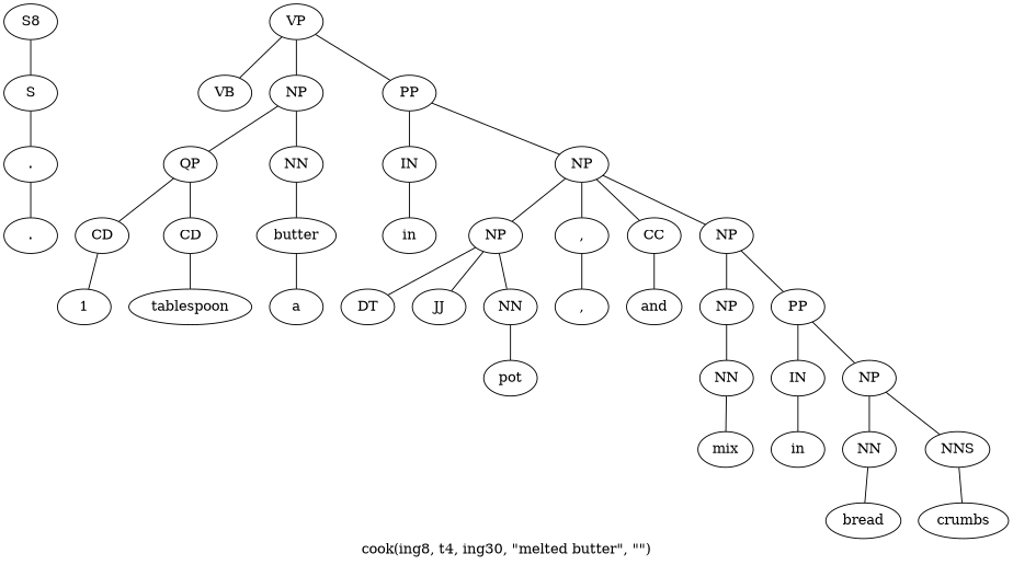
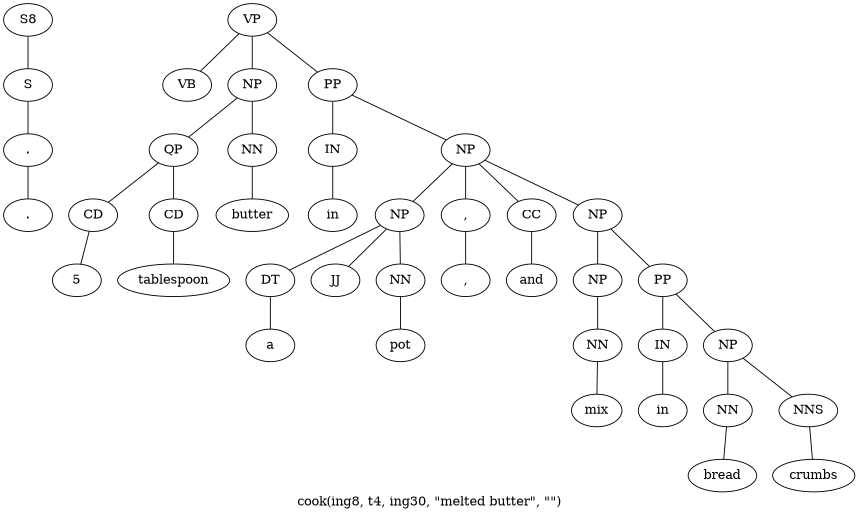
  graph {
    label="cook(ing8, t4, ing30, \"melted butter\", \"\")"
    n1 [label=S8]
    n2 [label=S]
    n3 [label="."]
    n4 [label=VP]
    n5 [label=VB]
    n6 [label=NP]
    n7 [label=PP]
    n8 [label="."]
    n9 [label=QP]
    n10 [label=NN]
    n11 [label=IN]
    n12 [label=NP]
    n13 [label=CD]
    n14 [label=CD]
    n15 [label=butter]
-   n16 [label=1]
+   n16 [label=5]
    n17 [label=tablespoon]
    n18 [label=in]
    n19 [label=NP]
    n20 [label=","]
    n21 [label=CC]
    n22 [label=NP]
    n23 [label=DT]
    n24 [label=JJ]
    n25 [label=NN]
    n26 [label=","]
    n27 [label=and]
    n28 [label=NP]
    n29 [label=PP]
    n30 [label=a]
    n31 [label=pot]
    n32 [label=NN]
    n33 [label=IN]
    n34 [label=NP]
    n35 [label=mix]
    n36 [label=in]
    n37 [label=NN]
    n38 [label=NNS]
    n39 [label=bread]
    n40 [label=crumbs]
    n1 -- n2
    n2 -- n3
    n3 -- n8
    n4 -- n5
    n4 -- n6
    n4 -- n7
    n6 -- n9
    n6 -- n10
    n7 -- n11
    n7 -- n12
    n9 -- n13
    n9 -- n14
    n10 -- n15
    n11 -- n18
    n12 -- n19
    n12 -- n20
    n12 -- n21
    n12 -- n22
    n13 -- n16
    n14 -- n17
    n19 -- n23
    n19 -- n24
    n19 -- n25
    n20 -- n26
    n21 -- n27
    n22 -- n28
    n22 -- n29
-   n15 -- n30
+   n23 -- n30
    n25 -- n31
    n28 -- n32
    n29 -- n33
    n29 -- n34
    n32 -- n35
    n33 -- n36
    n34 -- n37
    n34 -- n38
    n37 -- n39
    n38 -- n40
  }
